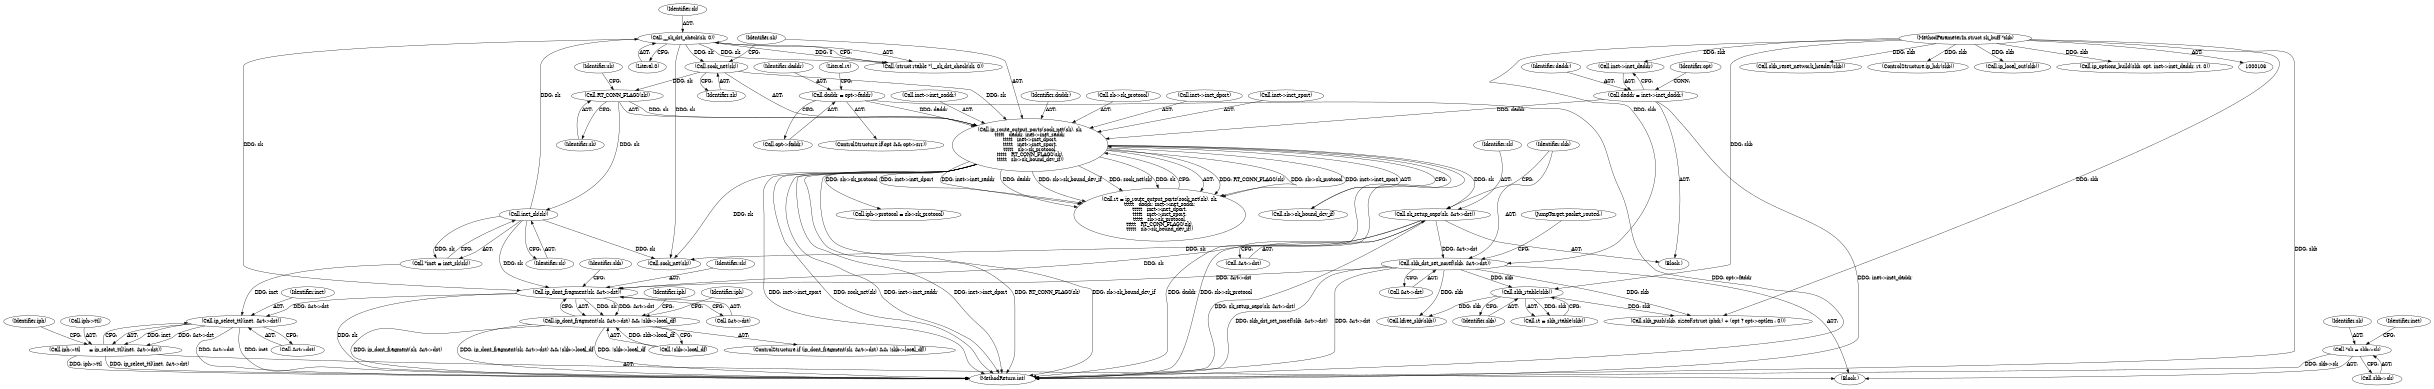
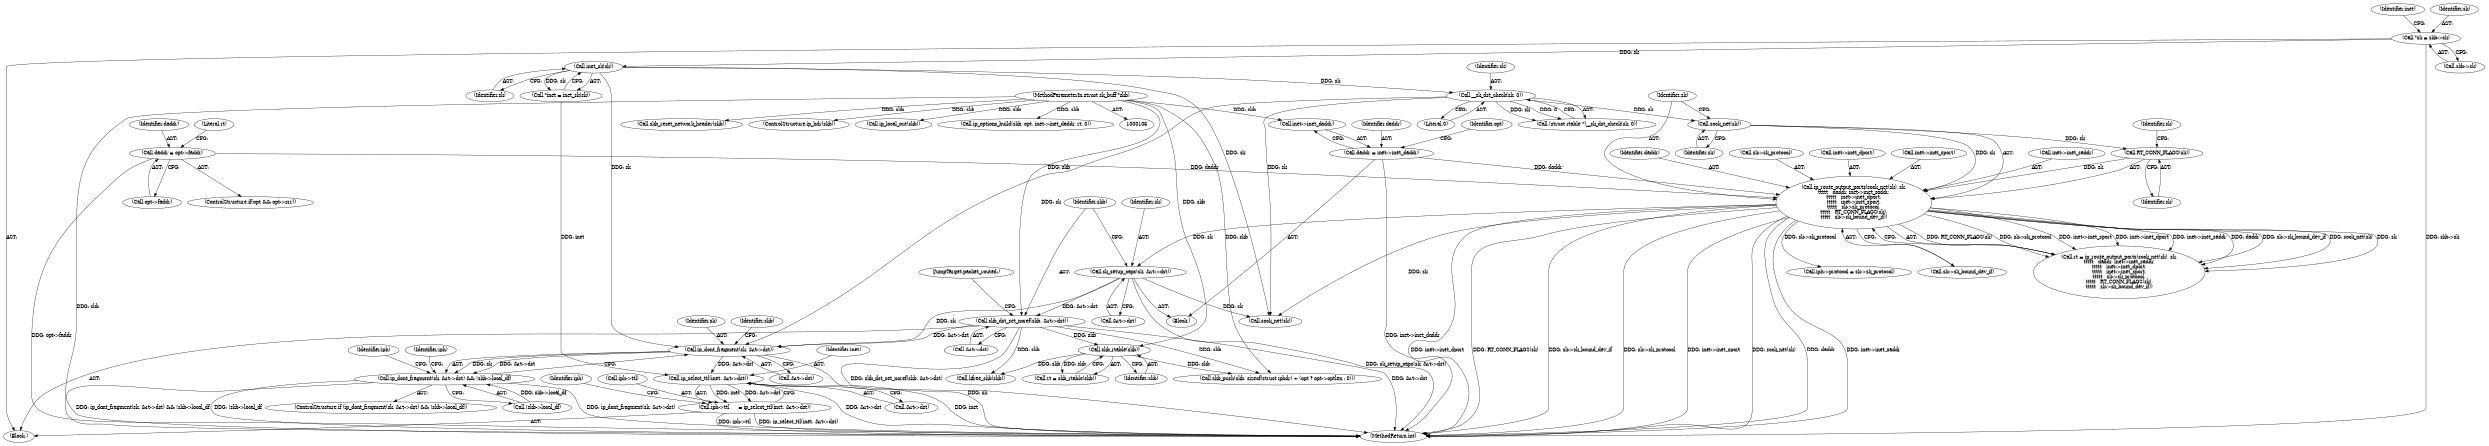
  digraph {
    n1 [label="(Call,ip_dont_fragment(sk, &rt->dst))"]
    n2 [label="(Call,ip_dont_fragment(sk, &rt->dst) && !skb->local_df)"]
    n3 [label="(Call,ip_select_ttl(inet, &rt->dst))"]
    n4 [label="(MethodReturn,int)"]
    n5 [label="(Call,&rt->dst)"]
    n6 [label="(Call,!skb->local_df)"]
    n7 [label="(ControlStructure,if (ip_dont_fragment(sk, &rt->dst) && !skb->local_df))"]
    n8 [label="(Call,iph->ttl      = ip_select_ttl(inet, &rt->dst))"]
    n9 [label="(Call,&rt->dst)"]
    n10 [label="(Call,__sk_dst_check(sk, 0))"]
    n11 [label="(Call,sock_net(sk))"]
    n12 [label="(Call,(struct rtable *)__sk_dst_check(sk, 0))"]
    n13 [label="(Call,sock_net(sk))"]
    n14 [label="(Literal,0)"]
    n15 [label="(Call,ip_route_output_ports(sock_net(sk), sk,\n\t\t\t\t\t   daddr, inet->inet_saddr,\n\t\t\t\t\t   inet->inet_dport,\n\t\t\t\t\t   inet->inet_sport,\n\t\t\t\t\t   sk->sk_protocol,\n\t\t\t\t\t   RT_CONN_FLAGS(sk),\n\t\t\t\t\t   sk->sk_bound_dev_if))"]
    n16 [label="(Call,RT_CONN_FLAGS(sk))"]
    n17 [label="(Identifier,sk)"]
    n18 [label="(Call,inet_sk(sk))"]
    n19 [label="(Identifier,sk)"]
    n20 [label="(Call,*inet = inet_sk(sk))"]
    n21 [label="(Call,*sk = skb->sk)"]
    n22 [label="(Block,)"]
    n23 [label="(Call,skb->sk)"]
    n24 [label="(Call,sk_setup_caps(sk, &rt->dst))"]
    n25 [label="(Call,skb_dst_set_noref(skb, &rt->dst))"]
    n26 [label="(Block,)"]
    n27 [label="(Call,&rt->dst)"]
    n28 [label="(Call,kfree_skb(skb))"]
    n29 [label="(Call,&rt->dst)"]
    n30 [label="(Call,skb_push(skb, sizeof(struct iphdr) + (opt ? opt->optlen : 0)))"]
    n31 [label="(Call,skb_rtable(skb))"]
    n32 [label="(Call,iph->protocol = sk->sk_protocol)"]
    n33 [label="(Call,rt = ip_route_output_ports(sock_net(sk), sk,\n\t\t\t\t\t   daddr, inet->inet_saddr,\n\t\t\t\t\t   inet->inet_dport,\n\t\t\t\t\t   inet->inet_sport,\n\t\t\t\t\t   sk->sk_protocol,\n\t\t\t\t\t   RT_CONN_FLAGS(sk),\n\t\t\t\t\t   sk->sk_bound_dev_if))"]
    n34 [label="(Call,sk->sk_bound_dev_if)"]
    n35 [label="(Identifier,sk)"]
    n36 [label="(Call,daddr = opt->faddr)"]
    n37 [label="(ControlStructure,if(opt && opt->srr))"]
    n38 [label="(Call,opt->faddr)"]
    n39 [label="(Call,daddr = inet->inet_daddr)"]
    n40 [label="(Call,inet->inet_daddr)"]
    n41 [label="(Identifier,skb)"]
    n42 [label="(Call,rt = skb_rtable(skb))"]
    n43 [label="(MethodParameterIn,struct sk_buff *skb)"]
    n44 [label="(Call,skb_reset_network_header(skb))"]
    n45 [label="(ControlStructure,ip_hdr(skb))"]
    n46 [label="(Call,ip_local_out(skb))"]
    n47 [label="(Call,ip_options_build(skb, opt, inet->inet_daddr, rt, 0))"]
    1000106
    n49 [label="(Identifier,iph)"]
    n50 [label="(Call,inet->inet_saddr)"]
    n51 [label="(Identifier,iph)"]
    n52 [label="(Identifier,inet)"]
    n53 [label="(Identifier,daddr)"]
    n54 [label="(Identifier,sk)"]
    n55 [label="(Identifier,skb)"]
    n56 [label="(Identifier,skb)"]
    n57 [label="(Identifier,daddr)"]
    n58 [label="(Identifier,sk)"]
    n59 [label="(Identifier,daddr)"]
    n60 [label="(Literal,rt)"]
    n61 [label="(Identifier,sk)"]
    n62 [label="(Identifier,iph)"]
    n63 [label="(Identifier,sk)"]
    n64 [label="(Call,sk->sk_protocol)"]
    n65 [label="(Identifier,sk)"]
    n66 [label="(Call,inet->inet_dport)"]
    n67 [label="(Call,iph->ttl)"]
    n68 [label="(Identifier,inet)"]
    n69 [label="(Identifier,opt)"]
    n70 [label="(Call,inet->inet_sport)"]
    n71 [label="(JumpTarget,packet_routed:)"]
    n72 [label="(Identifier,sk)"]
    n1 -> n2 [label="AST: "]
    n1 -> n2 [label="DDG: sk"]
    n1 -> n2 [label="DDG: &rt->dst"]
    n1 -> n3 [label="DDG: &rt->dst"]
    n1 -> n4 [label="DDG: sk"]
    n1 -> n5 [label="CFG: "]
    n2 -> n1 [label="CFG: "]
    n2 -> n4 [label="DDG: !skb->local_df"]
    n2 -> n4 [label="DDG: ip_dont_fragment(sk, &rt->dst)"]
    n2 -> n4 [label="DDG: ip_dont_fragment(sk, &rt->dst) && !skb->local_df"]
    n2 -> n6 [label="CFG: "]
    n2 -> n7 [label="AST: "]
    n3 -> n4 [label="DDG: &rt->dst"]
    n3 -> n4 [label="DDG: inet"]
    n3 -> n8 [label="AST: "]
    n3 -> n8 [label="DDG: inet"]
    n3 -> n8 [label="DDG: &rt->dst"]
    n3 -> n9 [label="CFG: "]
    n5 -> n1 [label="AST: "]
    n6 -> n2 [label="AST: "]
    n6 -> n2 [label="DDG: skb->local_df"]
    n8 -> n3 [label="CFG: "]
    n8 -> n4 [label="DDG: iph->ttl"]
    n8 -> n4 [label="DDG: ip_select_ttl(inet, &rt->dst)"]
    n8 -> n22 [label="AST: "]
    n9 -> n3 [label="AST: "]
    n10 -> n1 [label="DDG: sk"]
    n10 -> n11 [label="DDG: sk"]
    n10 -> n12 [label="AST: "]
    n10 -> n12 [label="DDG: sk"]
    n10 -> n12 [label="DDG: 0"]
    n10 -> n13 [label="DDG: sk"]
    n10 -> n14 [label="CFG: "]
    n11 -> n15 [label="AST: "]
    n11 -> n15 [label="DDG: sk"]
    n11 -> n16 [label="DDG: sk"]
    n11 -> n17 [label="CFG: "]
    n12 -> n10 [label="CFG: "]
    n14 -> n10 [label="AST: "]
    n15 -> n4 [label="DDG: inet->inet_dport"]
    n15 -> n4 [label="DDG: RT_CONN_FLAGS(sk)"]
    n15 -> n4 [label="DDG: sk->sk_bound_dev_if"]
    n15 -> n4 [label="DDG: sk->sk_protocol"]
    n15 -> n4 [label="DDG: inet->inet_sport"]
    n15 -> n4 [label="DDG: sock_net(sk)"]
    n15 -> n4 [label="DDG: daddr"]
    n15 -> n4 [label="DDG: inet->inet_saddr"]
    n15 -> n13 [label="DDG: sk"]
    n15 -> n24 [label="DDG: sk"]
    n15 -> n32 [label="DDG: sk->sk_protocol"]
    n15 -> n33 [label="AST: "]
    n15 -> n33 [label="DDG: RT_CONN_FLAGS(sk)"]
    n15 -> n33 [label="DDG: sk->sk_protocol"]
    n15 -> n33 [label="DDG: inet->inet_sport"]
    n15 -> n33 [label="DDG: inet->inet_dport"]
    n15 -> n33 [label="DDG: inet->inet_saddr"]
    n15 -> n33 [label="DDG: daddr"]
    n15 -> n33 [label="DDG: sk->sk_bound_dev_if"]
    n15 -> n33 [label="DDG: sock_net(sk)"]
    n15 -> n33 [label="DDG: sk"]
    n15 -> n34 [label="CFG: "]
    n16 -> n15 [label="AST: "]
    n16 -> n15 [label="DDG: sk"]
    n16 -> n35 [label="CFG: "]
    n17 -> n11 [label="AST: "]
    n18 -> n1 [label="DDG: sk"]
    n18 -> n10 [label="DDG: sk"]
    n18 -> n13 [label="DDG: sk"]
    n18 -> n19 [label="CFG: "]
    n18 -> n20 [label="AST: "]
    n18 -> n20 [label="DDG: sk"]
    n19 -> n18 [label="AST: "]
    n20 -> n3 [label="DDG: inet"]
    n20 -> n18 [label="CFG: "]
    n21 -> n4 [label="DDG: skb->sk"]
-   n16 -> n18 [label="DDG: sk"]
+   n21 -> n18 [label="DDG: sk"]
    n21 -> n22 [label="AST: "]
    n21 -> n23 [label="CFG: "]
    n23 -> n21 [label="AST: "]
    n24 -> n1 [label="DDG: sk"]
    n24 -> n4 [label="DDG: sk_setup_caps(sk, &rt->dst)"]
    n24 -> n13 [label="DDG: sk"]
    n24 -> n25 [label="DDG: &rt->dst"]
    n24 -> n26 [label="AST: "]
    n24 -> n27 [label="CFG: "]
    n25 -> n1 [label="DDG: &rt->dst"]
    n25 -> n4 [label="DDG: skb_dst_set_noref(skb, &rt->dst)"]
    n25 -> n4 [label="DDG: &rt->dst"]
    n25 -> n22 [label="AST: "]
    n25 -> n28 [label="DDG: skb"]
    n25 -> n29 [label="CFG: "]
    n25 -> n30 [label="DDG: skb"]
    n25 -> n31 [label="DDG: skb"]
    n27 -> n24 [label="AST: "]
    n29 -> n25 [label="AST: "]
    n31 -> n28 [label="DDG: skb"]
    n31 -> n30 [label="DDG: skb"]
    n31 -> n41 [label="CFG: "]
    n31 -> n42 [label="AST: "]
    n31 -> n42 [label="DDG: skb"]
    n33 -> n15 [label="CFG: "]
    n34 -> n15 [label="AST: "]
    n35 -> n16 [label="AST: "]
    n36 -> n4 [label="DDG: opt->faddr"]
    n36 -> n15 [label="DDG: daddr"]
    n36 -> n37 [label="AST: "]
    n36 -> n38 [label="CFG: "]
    n38 -> n36 [label="AST: "]
    n39 -> n4 [label="DDG: inet->inet_daddr"]
    n39 -> n15 [label="DDG: daddr"]
    n39 -> n26 [label="AST: "]
    n39 -> n40 [label="CFG: "]
    n40 -> n39 [label="AST: "]
    n41 -> n31 [label="AST: "]
    n42 -> n31 [label="CFG: "]
    n43 -> n4 [label="DDG: skb"]
    n43 -> n25 [label="DDG: skb"]
    n43 -> n30 [label="DDG: skb"]
    n43 -> n31 [label="DDG: skb"]
    n43 -> n40 [label="DDG: skb"]
    n43 -> n44 [label="DDG: skb"]
    n43 -> n45 [label="DDG: skb"]
    n43 -> n46 [label="DDG: skb"]
    n43 -> n47 [label="DDG: skb"]
    n43 -> 1000106 [label="AST: "]
    n49 -> n2 [label="CFG: "]
    n50 -> n15 [label="AST: "]
    n51 -> n8 [label="CFG: "]
    n52 -> n21 [label="CFG: "]
    n53 -> n39 [label="AST: "]
    n54 -> n11 [label="CFG: "]
    n54 -> n15 [label="AST: "]
    n55 -> n24 [label="CFG: "]
    n55 -> n25 [label="AST: "]
    n56 -> n1 [label="CFG: "]
    n57 -> n36 [label="AST: "]
    n58 -> n21 [label="AST: "]
    n59 -> n15 [label="AST: "]
    n60 -> n36 [label="CFG: "]
    n61 -> n16 [label="CFG: "]
    n62 -> n2 [label="CFG: "]
    n63 -> n24 [label="AST: "]
    n64 -> n15 [label="AST: "]
    n65 -> n1 [label="AST: "]
    n66 -> n15 [label="AST: "]
    n67 -> n8 [label="AST: "]
    n68 -> n3 [label="AST: "]
-   n69 -> n39 [label="CONN: "]
+   n69 -> n39 [label="CFG: "]
    n70 -> n15 [label="AST: "]
    n71 -> n25 [label="CFG: "]
    n72 -> n10 [label="AST: "]
  }
